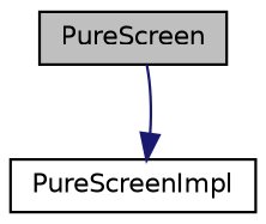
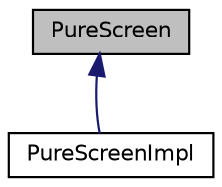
  digraph {
    fontname="DejaVu Sans"
    node [color=black fontname="DejaVu Sans" fontsize=10 shape=record style=filled]
    n1 [fillcolor=grey75 fontcolor=black height=0.2 label=PureScreen width=0.4]
    n2 [fillcolor=white height=0.2 label=PureScreenImpl width=0.4]
-   n2 -> n1 [color=midnightblue dir=back fontname="DejaVu Sans" fontsize=10 labelfontname=Helvetica labelfontsize=10 style=solid]
+   n1 -> n2 [color=midnightblue dir=back fontname="DejaVu Sans" fontsize=10 labelfontname=Helvetica labelfontsize=10 style=solid]
  }
